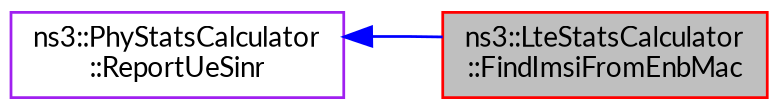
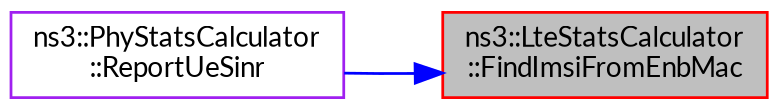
  digraph {
    rankdir=RL
    fontname=Lato
    node [fontname=Lato fontsize=10 shape=record style=filled]
    n1 [color=red fillcolor=grey75 fontcolor=black height=0.2 label="ns3::LteStatsCalculator\l::FindImsiFromEnbMac" width=0.4]
    n2 [color=purple fillcolor=white height=0.2 label="ns3::PhyStatsCalculator\l::ReportUeSinr" width=0.4]
-   n2 -> n1 [color=blue dir=back fontname=Lato fontsize=10 labelfontname=Helvetica labelfontsize=10 style=solid]
+   n1 -> n2 [color=blue dir=back fontname=Lato fontsize=10 labelfontname=Helvetica labelfontsize=10 style=solid]
  }
